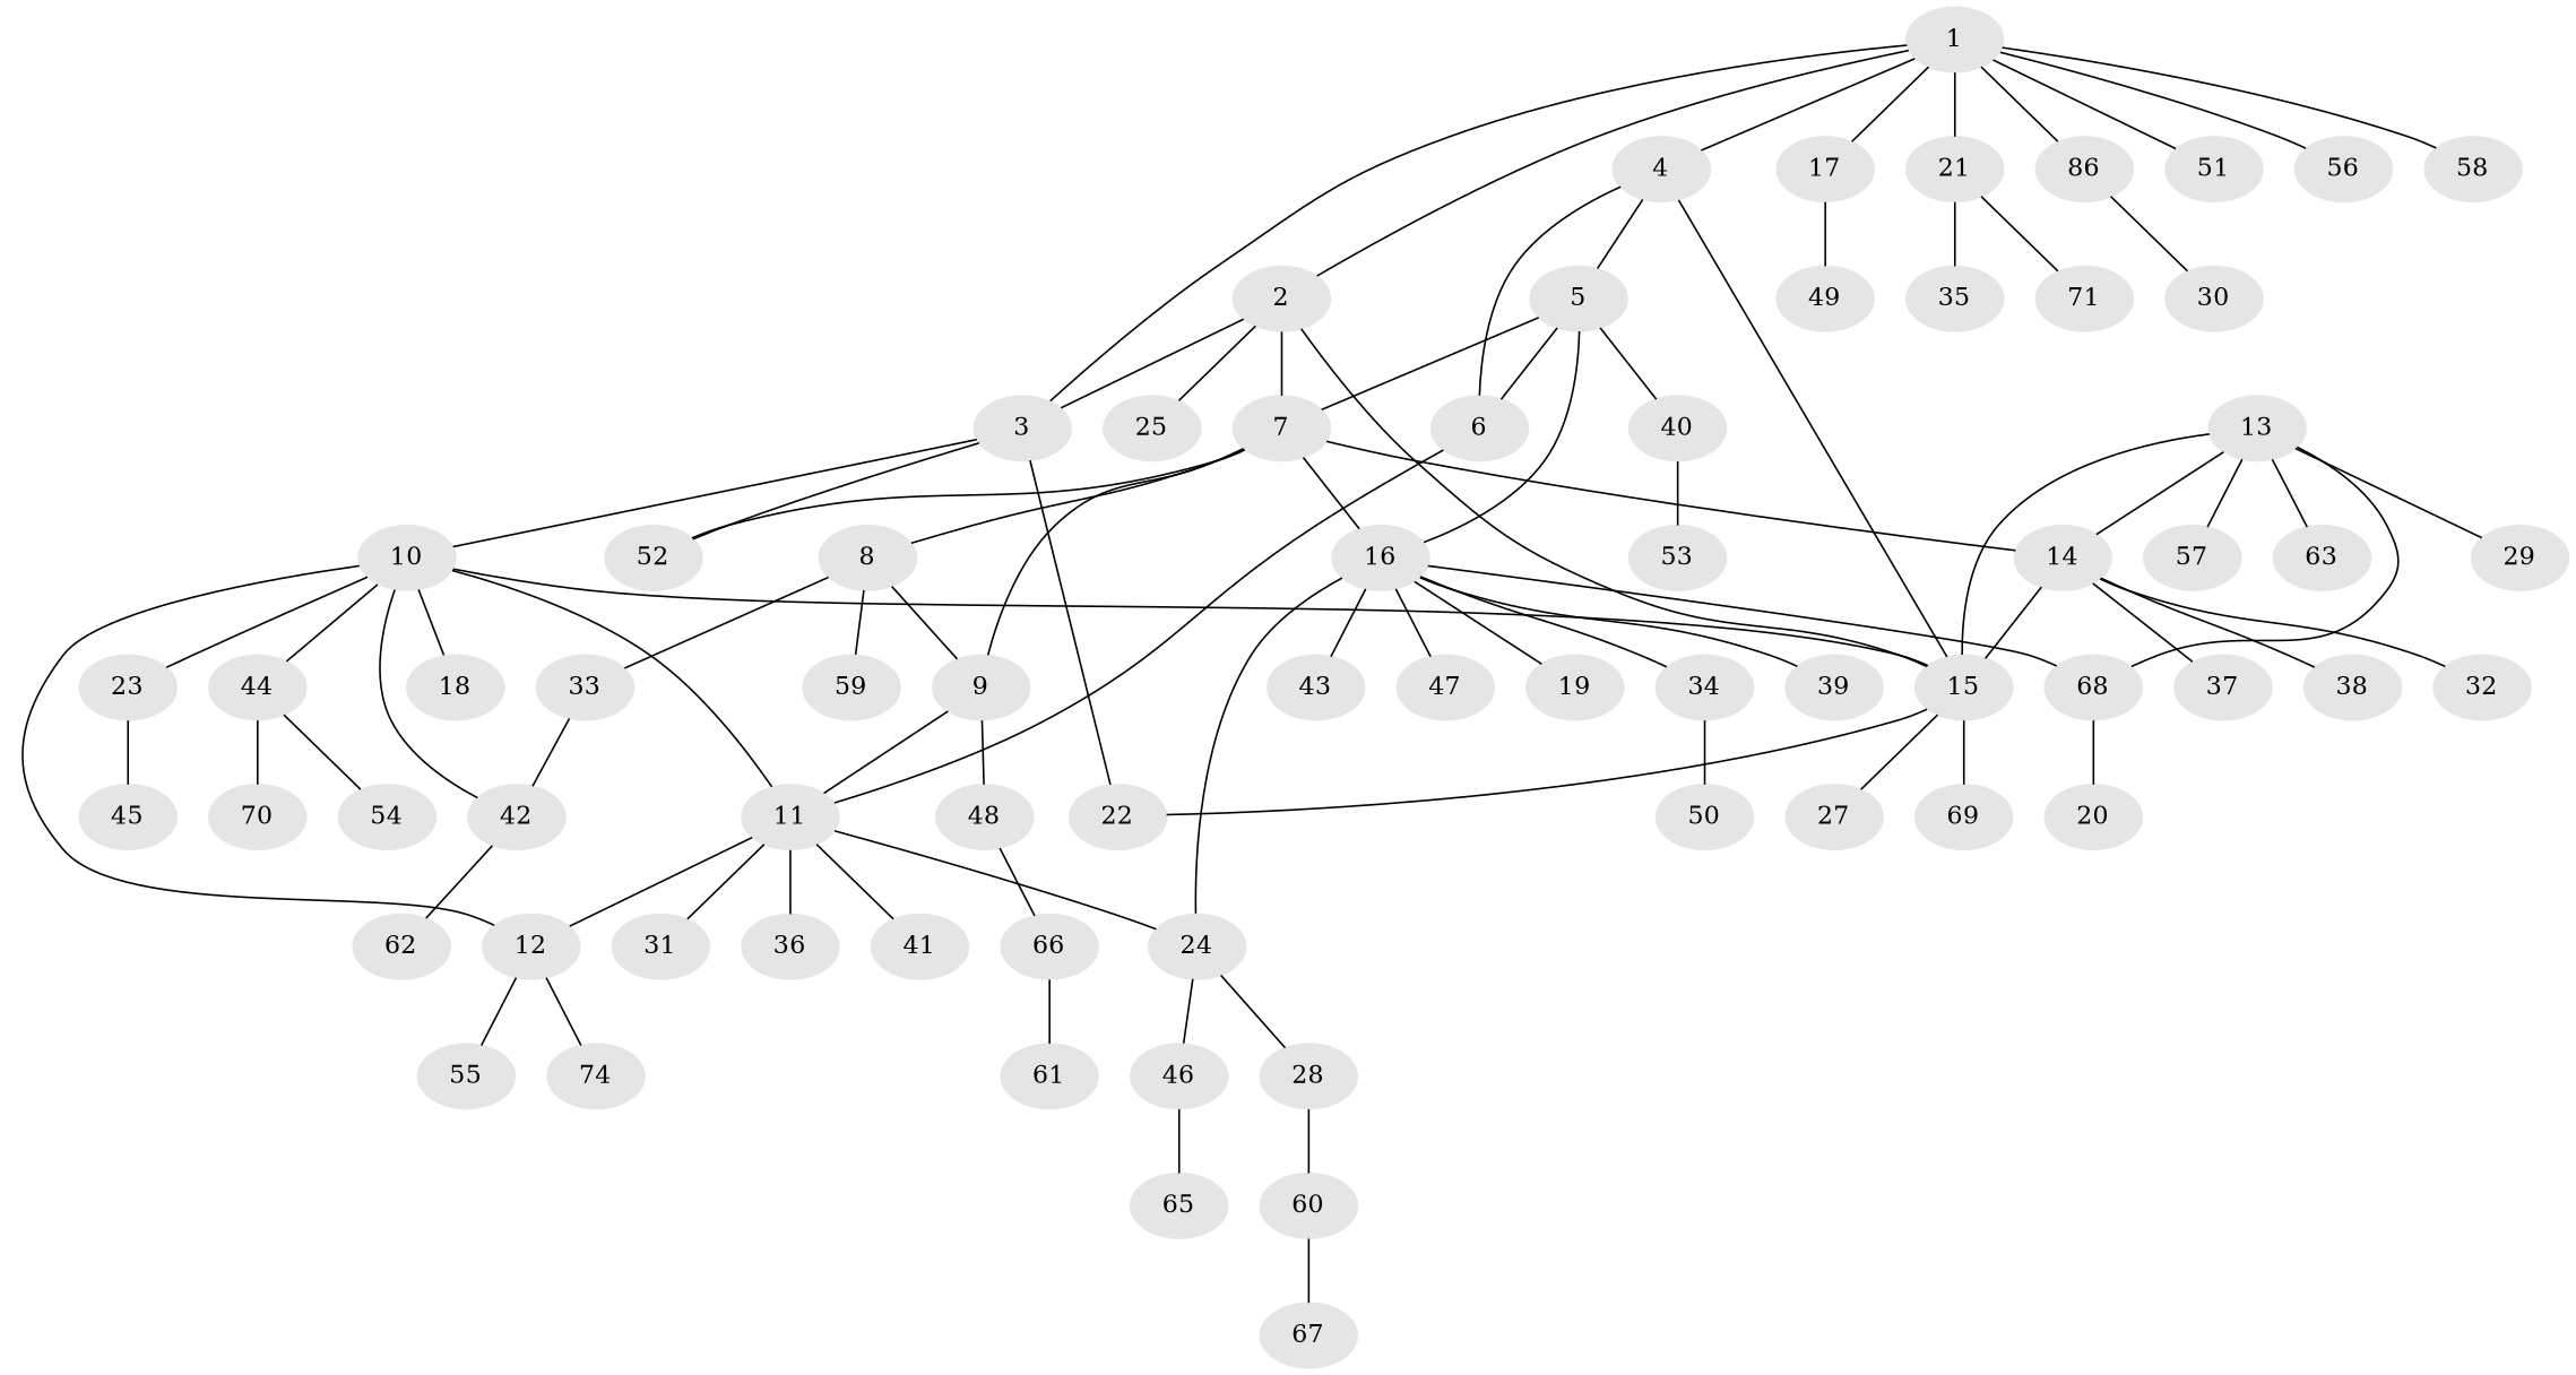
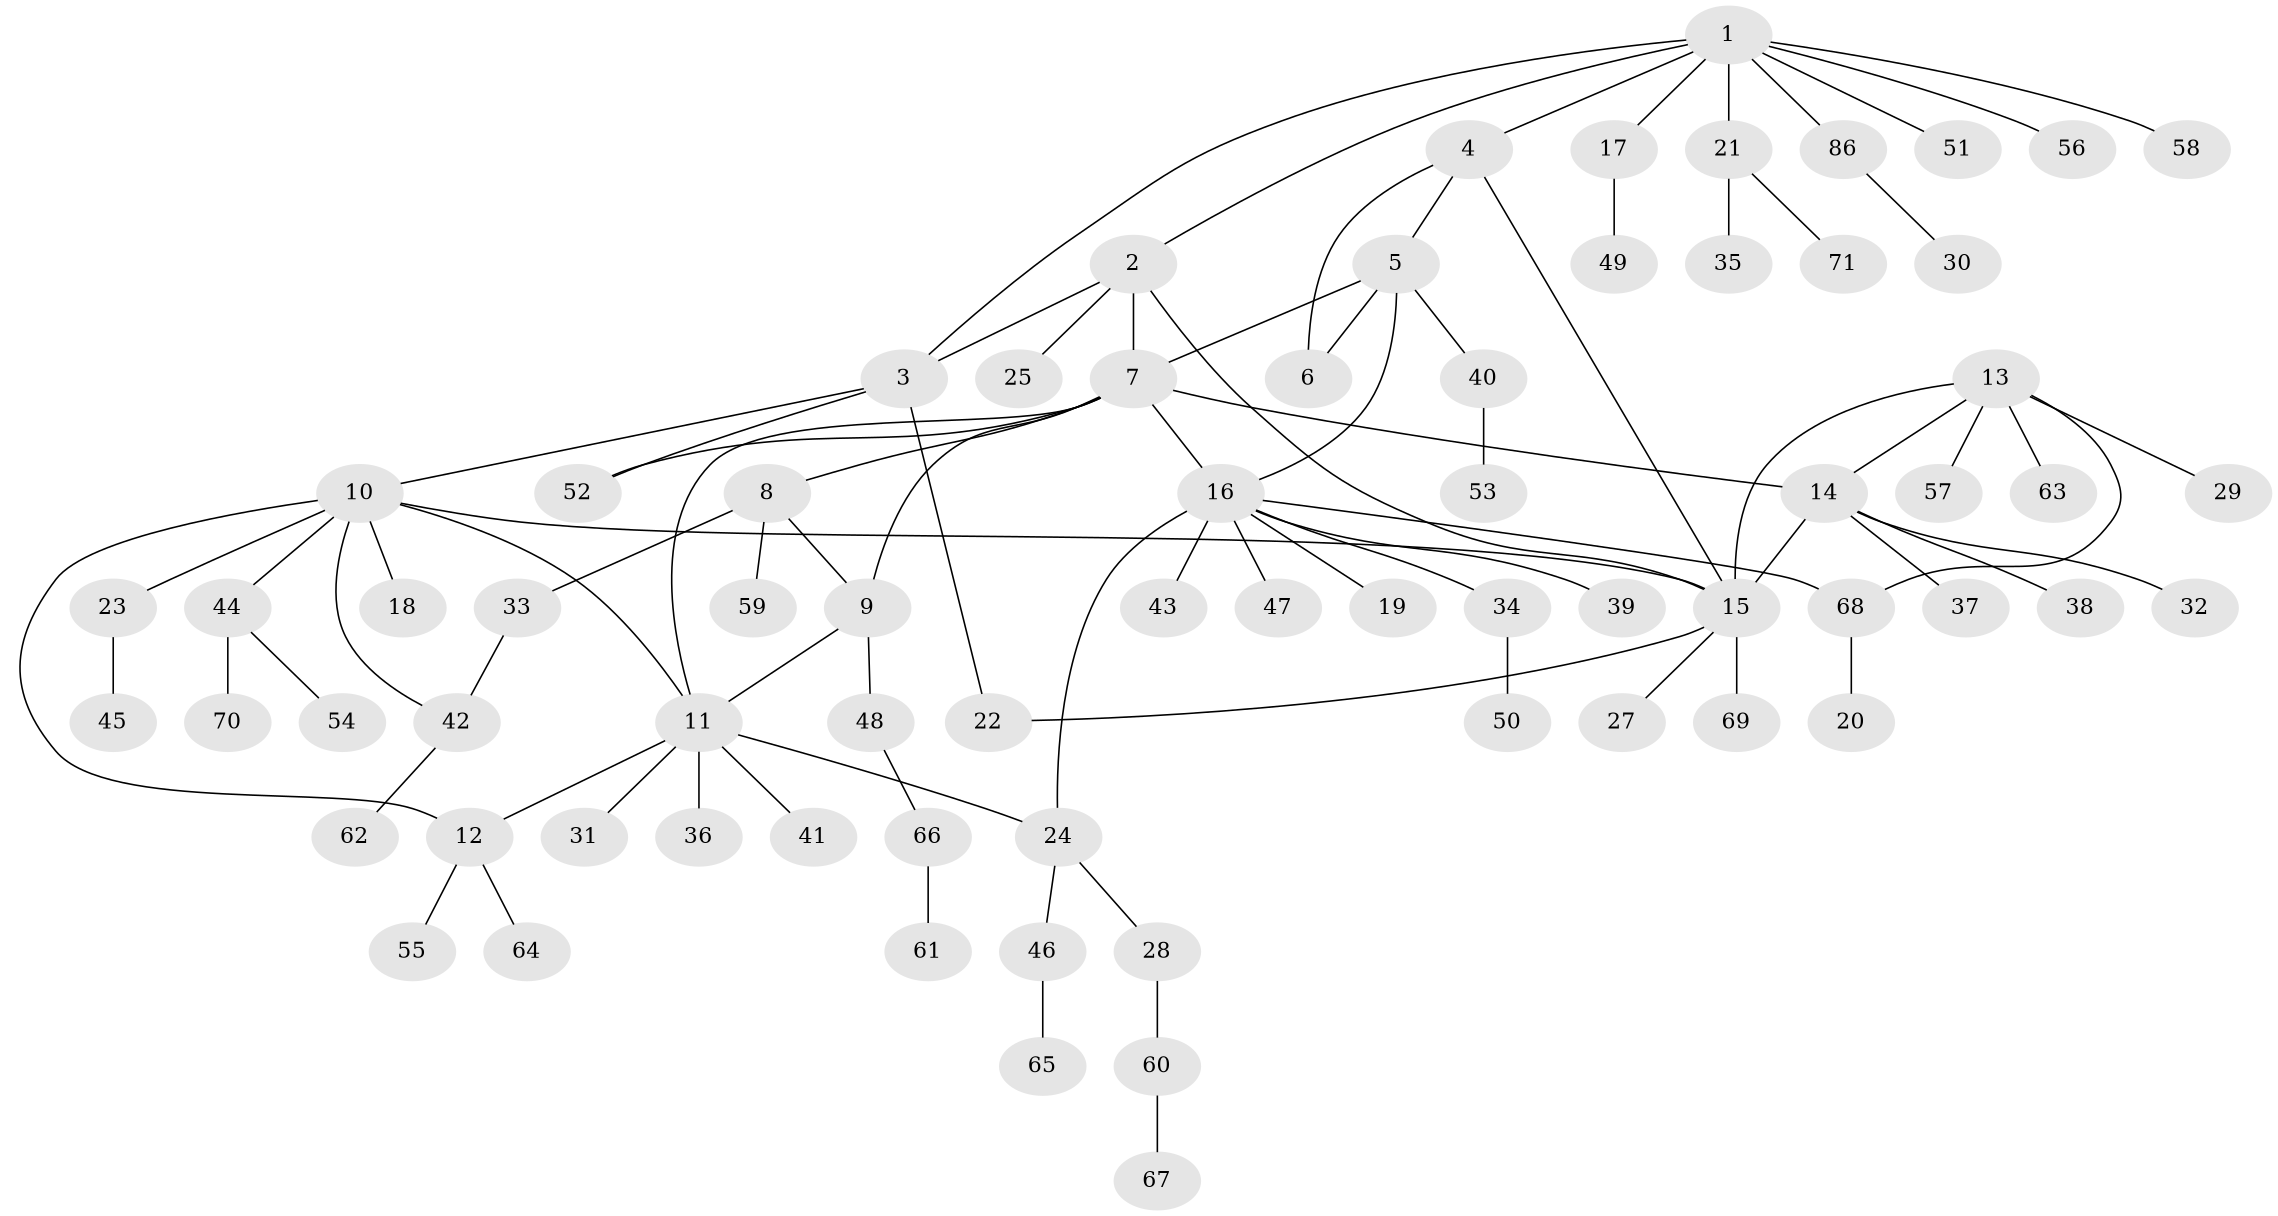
  graph {
    node [color=gray90 style=filled]
    1
    2
    3
    4
    17
    21
    n7 [label=86]
    51
    56
    58
    7
    15
    25
    10
    22
    52
    5
    6
    49
    35
    71
    30
    16
    8
    9
    14
    27
    69
    11
    12
    18
    23
    42
    44
    40
    24
    68
    19
    34
    39
    43
    47
    53
    31
    36
    41
    33
    59
    48
    32
    37
    38
    66
    55
-   64 [label=74]
+   64
    45
    62
    54
    70
    28
    46
    13
    29
    57
    63
    20
    50
    60
    65
    67
    61
    1 -- 2
    1 -- 3
    1 -- 4
    1 -- 17
    1 -- 21
    1 -- n7
    1 -- 51
    1 -- 56
    1 -- 58
    2 -- 3
    2 -- 7
    2 -- 15
    2 -- 25
    3 -- 10
    3 -- 22
    3 -- 52
    4 -- 15
    4 -- 5
    4 -- 6
    17 -- 49
    21 -- 35
    21 -- 71
    n7 -- 30
    7 -- 52
    7 -- 16
    7 -- 8
    7 -- 9
    7 -- 14
    15 -- 22
    15 -- 27
    15 -- 69
    10 -- 15
    10 -- 11
    10 -- 12
    10 -- 18
    10 -- 23
    10 -- 42
    10 -- 44
    5 -- 7
    5 -- 6
    5 -- 16
    5 -- 40
-   6 -- 11
+   7 -- 11
    16 -- 24
    16 -- 68
    16 -- 19
    16 -- 34
    16 -- 39
    16 -- 43
    16 -- 47
    8 -- 9
    8 -- 33
    8 -- 59
    9 -- 11
    9 -- 48
    14 -- 15
    14 -- 32
    14 -- 37
    14 -- 38
    11 -- 12
    11 -- 24
    11 -- 31
    11 -- 36
    11 -- 41
    12 -- 55
    12 -- 64
    23 -- 45
    42 -- 62
    44 -- 54
    44 -- 70
    40 -- 53
    24 -- 28
    24 -- 46
    68 -- 20
    34 -- 50
    33 -- 42
    48 -- 66
    66 -- 61
    28 -- 60
    46 -- 65
    13 -- 15
    13 -- 14
    13 -- 68
    13 -- 29
    13 -- 57
    13 -- 63
    60 -- 67
  }
